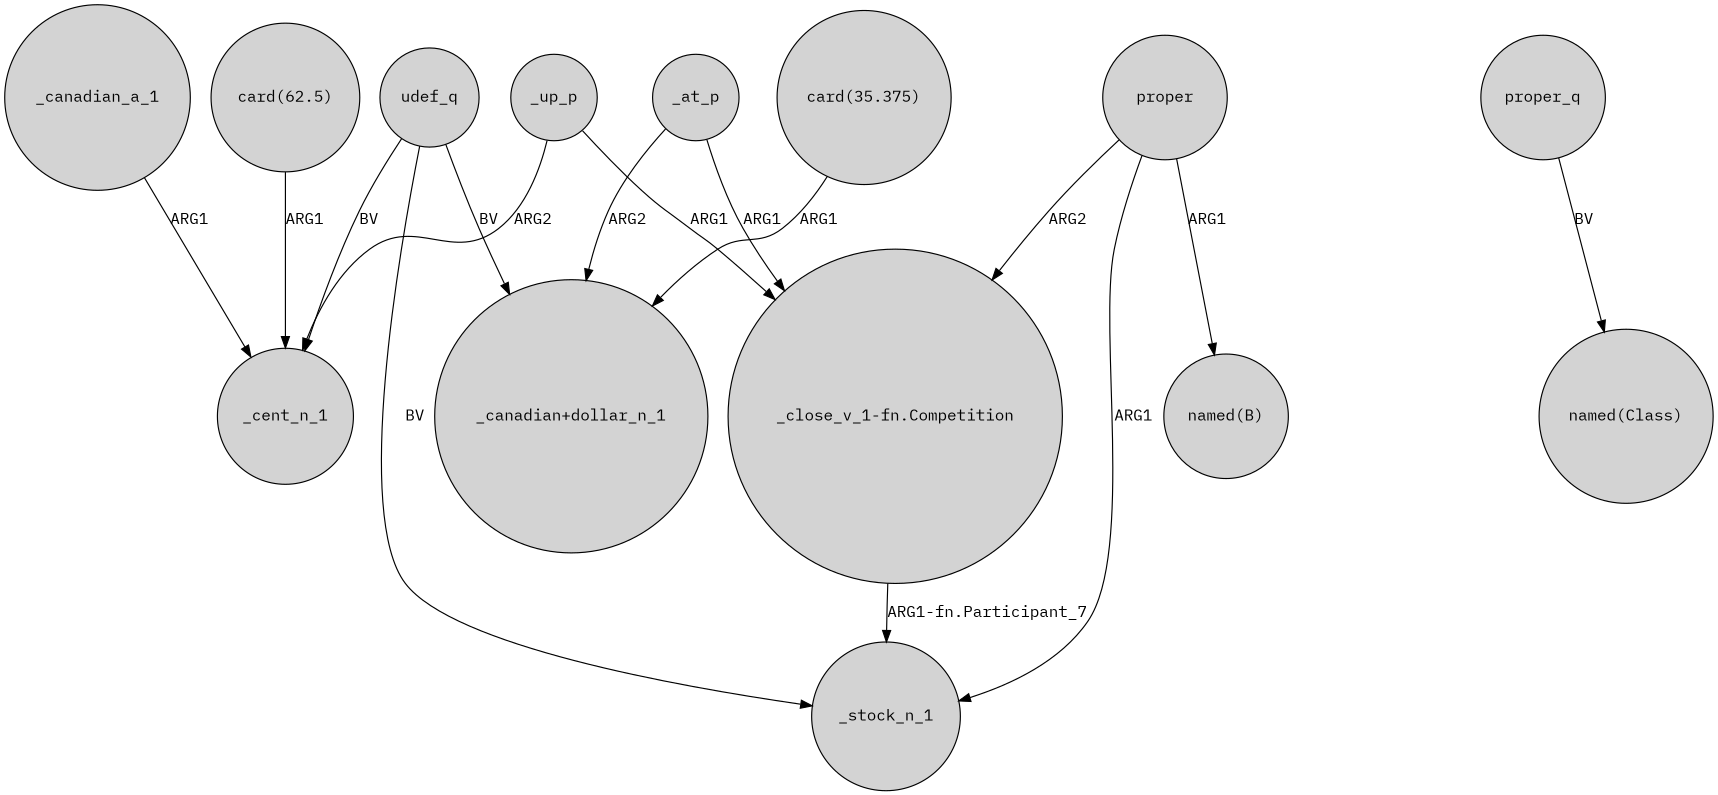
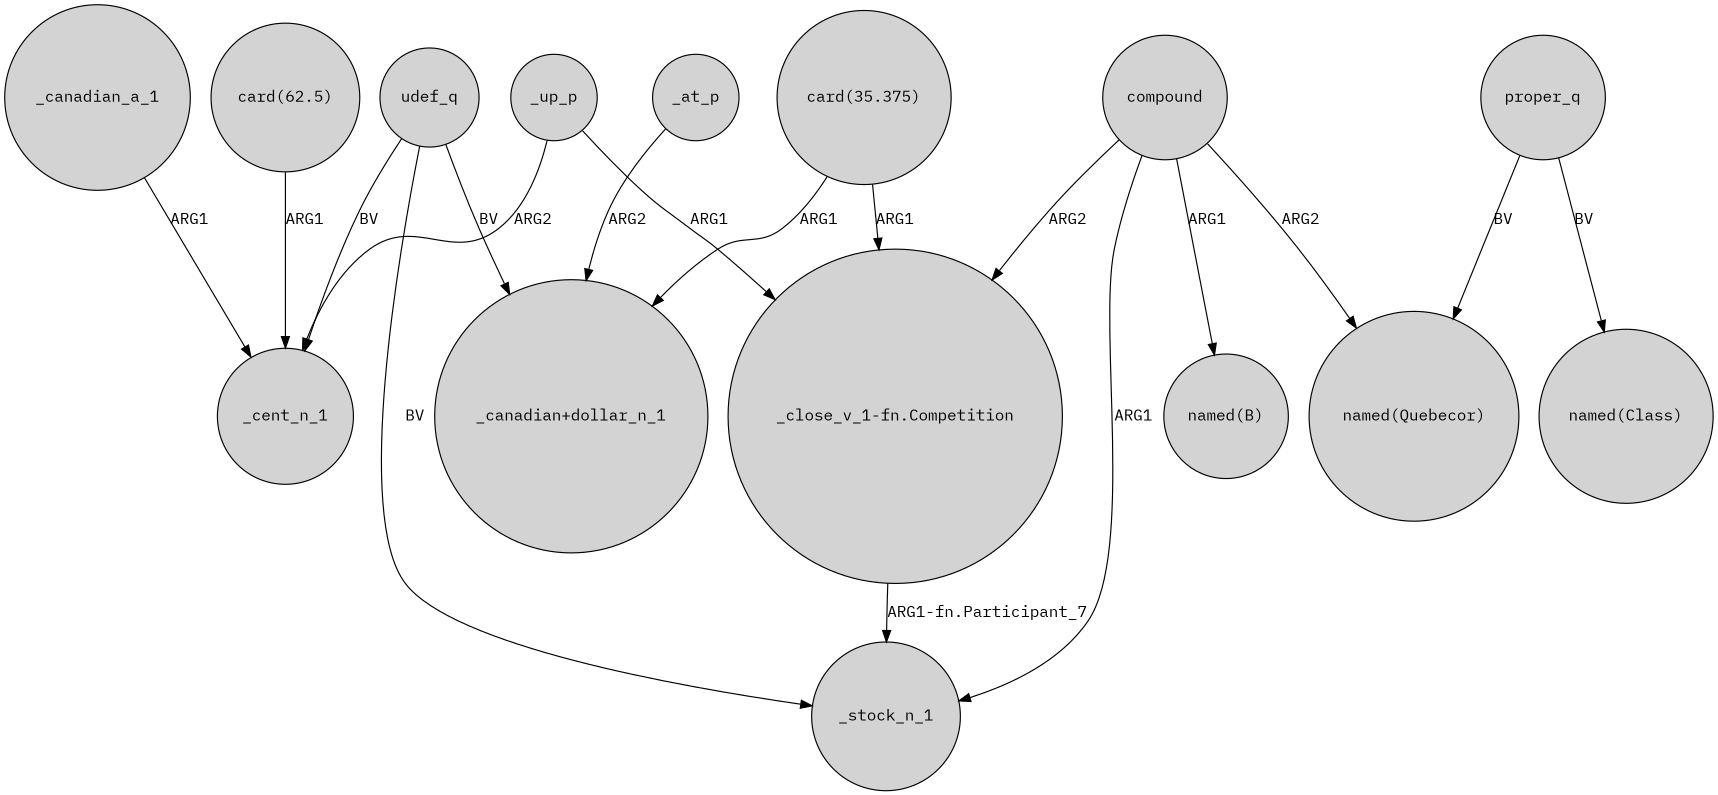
  digraph {
    fontname="IBM Plex Mono"
    node [fontname="IBM Plex Mono" shape=circle style=filled]
    edge [fontname="IBM Plex Mono"]
    _canadian_a_1
    _cent_n_1
    _at_p
    "_canadian+dollar_n_1"
    "_close_v_1-fn.Competition"
    _stock_n_1
    _up_p
-   compound [label=proper]
+   compound
+   "named(Quebecor)"
    "named(B)"
    udef_q
    proper_q
    "named(Class)"
    n14 [label="card(35.375)"]
    "card(62.5)"
    _canadian_a_1 -> _cent_n_1 [label=ARG1]
    _at_p -> "_canadian+dollar_n_1" [label=ARG2]
-   _at_p -> "_close_v_1-fn.Competition" [label=ARG1]
+   n14 -> "_close_v_1-fn.Competition" [label=ARG1]
    "_close_v_1-fn.Competition" -> _stock_n_1 [label="ARG1-fn.Participant_7"]
    _up_p -> _cent_n_1 [label=ARG2]
    _up_p -> "_close_v_1-fn.Competition" [label=ARG1]
    compound -> "_close_v_1-fn.Competition" [label=ARG2]
    compound -> _stock_n_1 [label=ARG1]
+   compound -> "named(Quebecor)" [label=ARG2]
    compound -> "named(B)" [label=ARG1]
    udef_q -> _cent_n_1 [label=BV]
    udef_q -> "_canadian+dollar_n_1" [label=BV]
    udef_q -> _stock_n_1 [label=BV]
+   proper_q -> "named(Quebecor)" [label=BV]
    proper_q -> "named(Class)" [label=BV]
    n14 -> "_canadian+dollar_n_1" [label=ARG1]
    "card(62.5)" -> _cent_n_1 [label=ARG1]
  }
